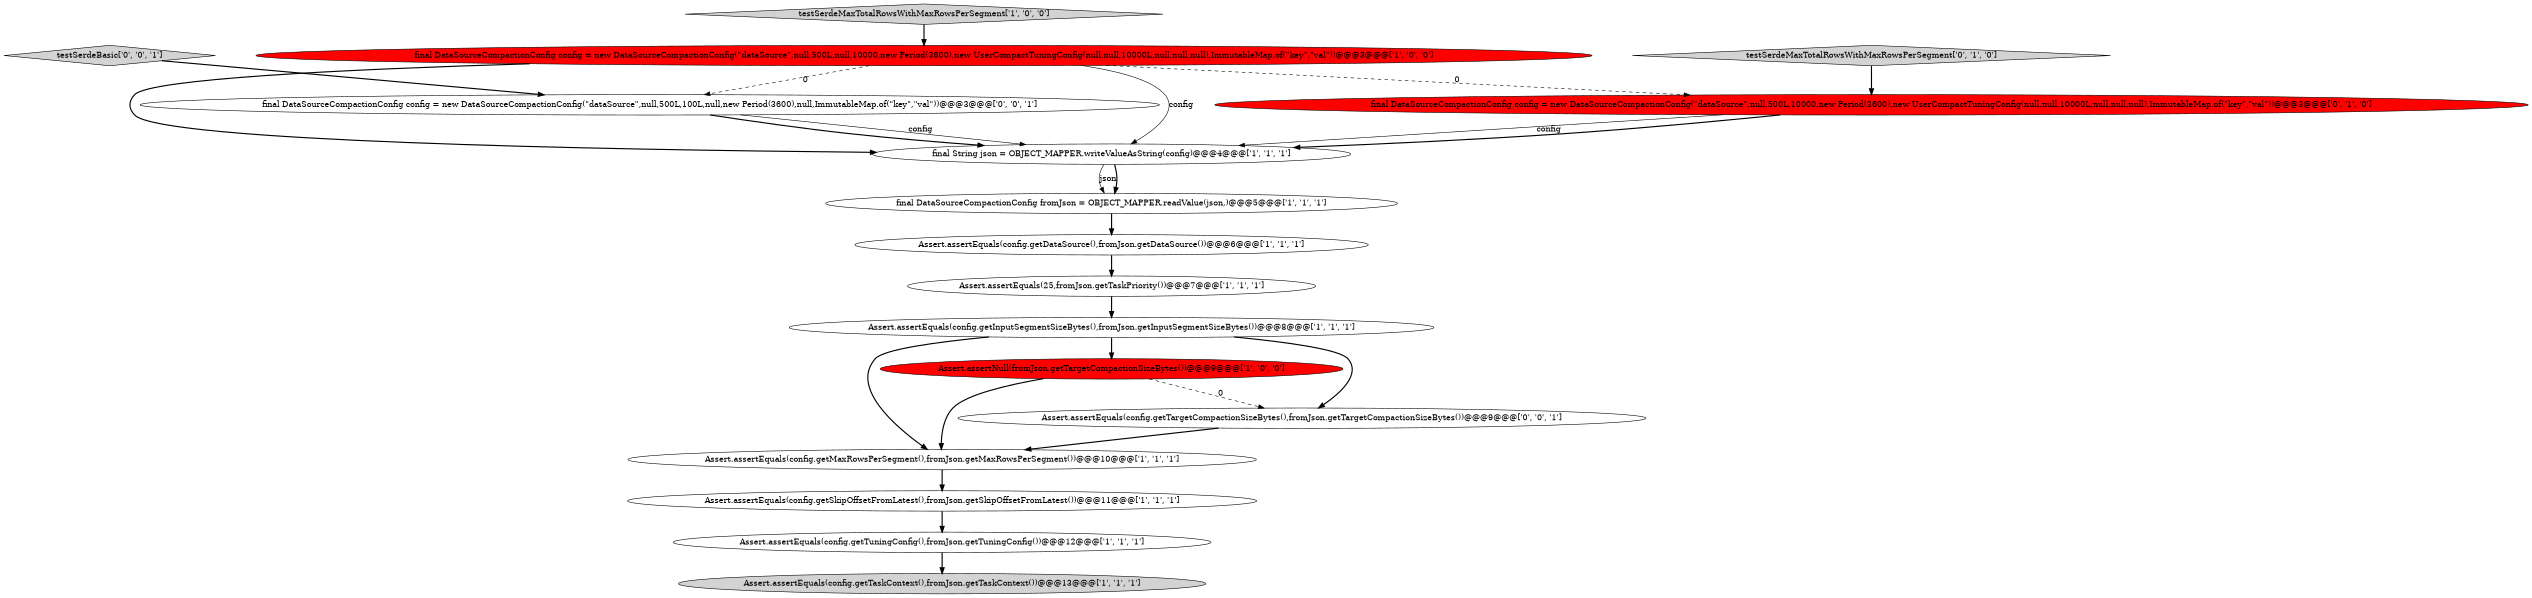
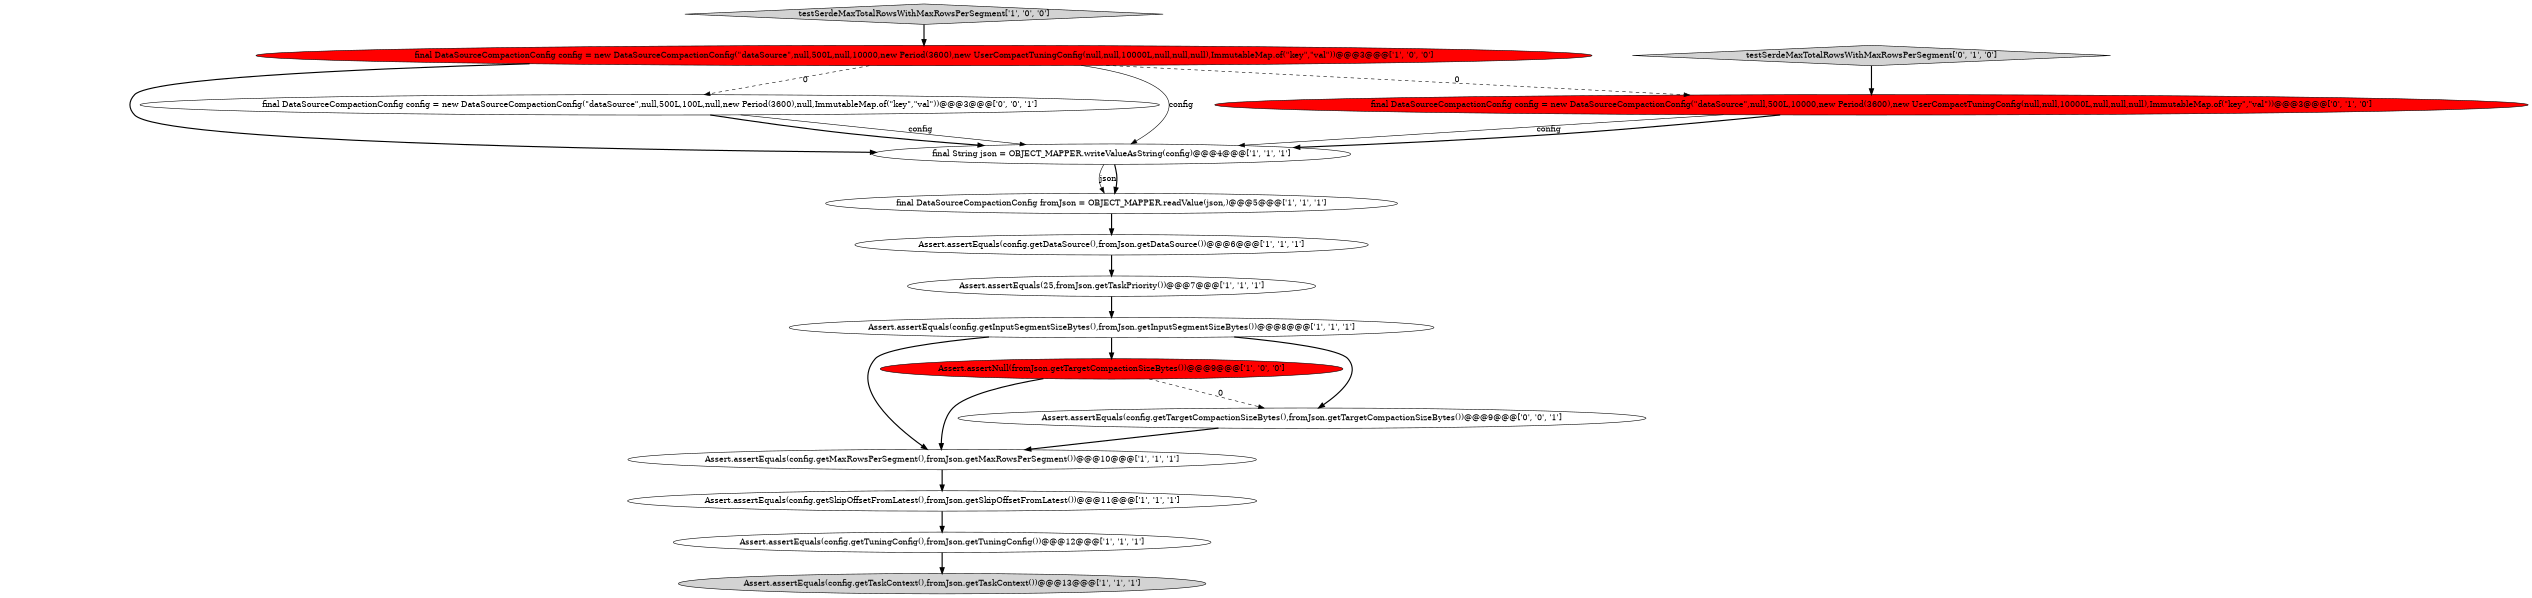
  digraph {
    node [fillcolor=white shape=ellipse style=filled]
    edge [style=bold]
    n1 [label="Assert.assertEquals(config.getInputSegmentSizeBytes(),fromJson.getInputSegmentSizeBytes())@@@8@@@['1', '1', '1']"]
    n2 [fillcolor=red label="Assert.assertNull(fromJson.getTargetCompactionSizeBytes())@@@9@@@['1', '0', '0']"]
    n3 [label="Assert.assertEquals(config.getMaxRowsPerSegment(),fromJson.getMaxRowsPerSegment())@@@10@@@['1', '1', '1']"]
    n4 [label="Assert.assertEquals(config.getTargetCompactionSizeBytes(),fromJson.getTargetCompactionSizeBytes())@@@9@@@['0', '0', '1']"]
    n5 [fillcolor=lightgray label="Assert.assertEquals(config.getTaskContext(),fromJson.getTaskContext())@@@13@@@['1', '1', '1']"]
    n6 [fillcolor=red label="final DataSourceCompactionConfig config = new DataSourceCompactionConfig(\"dataSource\",null,500L,null,10000,new Period(3600),new UserCompactTuningConfig(null,null,10000L,null,null,null),ImmutableMap.of(\"key\",\"val\"))@@@3@@@['1', '0', '0']"]
    n7 [label="final String json = OBJECT_MAPPER.writeValueAsString(config)@@@4@@@['1', '1', '1']"]
    n8 [label="final DataSourceCompactionConfig config = new DataSourceCompactionConfig(\"dataSource\",null,500L,100L,null,new Period(3600),null,ImmutableMap.of(\"key\",\"val\"))@@@3@@@['0', '0', '1']"]
    n9 [fillcolor=red label="final DataSourceCompactionConfig config = new DataSourceCompactionConfig(\"dataSource\",null,500L,10000,new Period(3600),new UserCompactTuningConfig(null,null,10000L,null,null,null),ImmutableMap.of(\"key\",\"val\"))@@@3@@@['0', '1', '0']"]
    n10 [label="final DataSourceCompactionConfig fromJson = OBJECT_MAPPER.readValue(json,)@@@5@@@['1', '1', '1']"]
    n11 [label="Assert.assertEquals(config.getDataSource(),fromJson.getDataSource())@@@6@@@['1', '1', '1']"]
-   n12 [fillcolor=lightgray label="testSerdeBasic['0', '0', '1']" shape=diamond]
    n13 [fillcolor=lightgray label="testSerdeMaxTotalRowsWithMaxRowsPerSegment['0', '1', '0']" shape=diamond]
    n14 [label="Assert.assertEquals(config.getSkipOffsetFromLatest(),fromJson.getSkipOffsetFromLatest())@@@11@@@['1', '1', '1']"]
    n15 [label="Assert.assertEquals(config.getTuningConfig(),fromJson.getTuningConfig())@@@12@@@['1', '1', '1']"]
    n16 [label="Assert.assertEquals(25,fromJson.getTaskPriority())@@@7@@@['1', '1', '1']"]
    n17 [fillcolor=lightgray label="testSerdeMaxTotalRowsWithMaxRowsPerSegment['1', '0', '0']" shape=diamond]
    n1 -> n2
    n1 -> n3
    n1 -> n4
    n2 -> n3
    n2 -> n4 [label=0 style=dashed]
    n3 -> n14
    n4 -> n3
    n6 -> n7
    n6 -> n7 [label=config style=solid]
    n6 -> n8 [label=0 style=dashed]
    n6 -> n9 [label=0 style=dashed]
    n7 -> n10 [label=json style=solid]
    n7 -> n10
    n8 -> n7 [label=config style=solid]
    n8 -> n7
    n9 -> n7 [label=config style=solid]
    n9 -> n7
    n10 -> n11
    n11 -> n16
-   n12 -> n8
    n13 -> n9
    n14 -> n15
    n15 -> n5
    n16 -> n1
    n17 -> n6
  }
